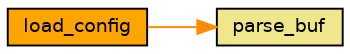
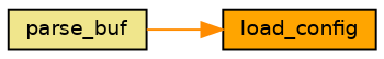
  digraph {
    rankdir=LR
    node [color=black fontname=Helvetica fontsize=10 shape=record style=filled]
    n1 [fillcolor=orange fontcolor=black height=0.2 label=load_config width=0.4]
    n2 [fillcolor=khaki height=0.2 label=parse_buf width=0.4]
-   n1 -> n2 [color=darkorange fontname=Helvetica fontsize=10 labelfontname=Helvetica labelfontsize=10 style=solid]
+   n2 -> n1 [color=darkorange fontname=Helvetica fontsize=10 labelfontname=Helvetica labelfontsize=10 style=solid]
  }
